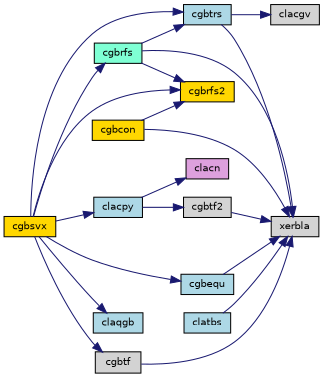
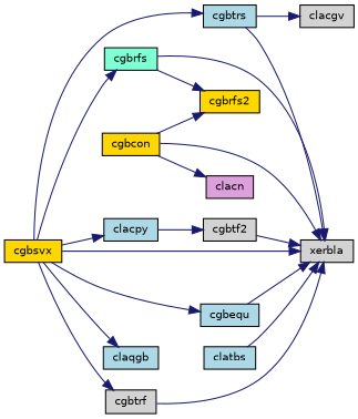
  digraph {
    rankdir=LR
    node [color=black fillcolor=lightblue fontname=Helvetica fontsize=10 shape=record style=filled]
    edge [color=midnightblue fontname=Helvetica fontsize=10 labelfontname=Helvetica labelfontsize=10 style=solid]
    n1 [fillcolor=gold fontcolor=black height=0.2 label=cgbsvx width=0.4]
    n2 [fillcolor=lightgrey height=0.2 label=xerbla width=0.4]
    n3 [height=0.2 label=cgbequ width=0.4]
    n4 [fillcolor=aquamarine height=0.2 label=cgbrfs width=0.4]
    n5 [height=0.2 label=cgbtrs width=0.4]
-   n6 [fillcolor=lightgrey height=0.2 label=cgbtf width=0.4]
+   n6 [fillcolor=lightgrey height=0.2 label=cgbtrf width=0.4]
    n7 [height=0.2 label=clacpy width=0.4]
    n8 [height=0.2 label=claqgb width=0.4]
    n9 [fillcolor=gold height=0.2 label=cgbcon width=0.4]
    n10 [fillcolor=gold height=0.2 label=cgbrfs2 width=0.4]
    n11 [fillcolor=plum height=0.2 label=clacn width=0.4]
    n12 [fillcolor=lightgrey height=0.2 label=clacgv width=0.4]
    n13 [fillcolor=lightgrey height=0.2 label=cgbtf2 width=0.4]
    n14 [height=0.2 label=clatbs width=0.4]
-   n1 -> n10
+   n1 -> n2
    n1 -> n3
    n1 -> n4
    n1 -> n5
    n1 -> n6
    n1 -> n7
    n1 -> n8
    n3 -> n2
    n4 -> n2
-   n4 -> n5
    n4 -> n10
    n5 -> n2
    n5 -> n12
    n6 -> n2
    n7 -> n13
    n9 -> n2
    n9 -> n10
-   n7 -> n11
+   n9 -> n11
    n13 -> n2
    n14 -> n2
  }
